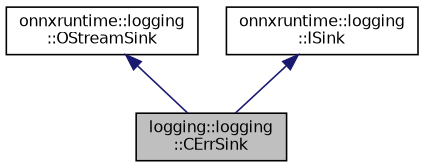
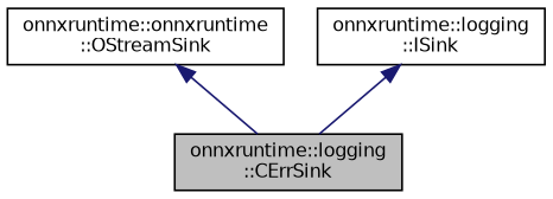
  digraph {
    node [color=black fillcolor=white fontname=Helvetica fontsize=10 shape=record style=filled]
    edge [color=midnightblue dir=back fontname=Helvetica fontsize=10 labelfontname=Helvetica labelfontsize=10 style=solid]
-   n1 [fillcolor=grey75 fontcolor=black height=0.2 label="logging::logging\l::CErrSink" width=0.4]
-   n2 [height=0.2 label="onnxruntime::logging\l::OStreamSink" width=0.4]
+   n1 [fillcolor=grey75 fontcolor=black height=0.2 label="onnxruntime::logging\l::CErrSink" width=0.4]
+   n2 [height=0.2 label="onnxruntime::onnxruntime\l::OStreamSink" width=0.4]
    n3 [height=0.2 label="onnxruntime::logging\l::ISink" width=0.4]
    n2 -> n1
    n3 -> n1
  }
